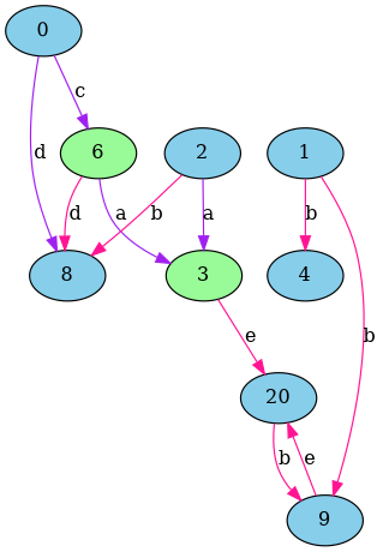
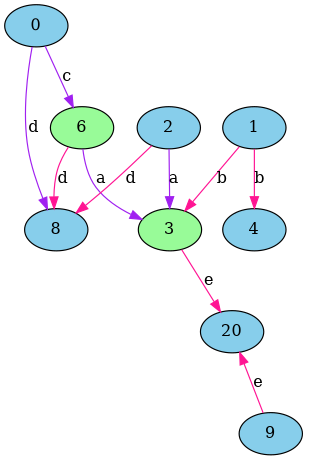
  strict digraph {
    node [fillcolor=skyblue style=filled]
    edge [color=deeppink]
    6 [fillcolor=palegreen]
    0
    8
    2
    3 [fillcolor=palegreen]
    1
    4
    n8 [label=9]
    n9 [label=20]
    6 -> 8 [label=d]
    6 -> 3 [color=purple label=a]
    0 -> 6 [color=purple label=c]
    0 -> 8 [color=purple label=d]
-   2 -> 8 [label=b]
+   2 -> 8 [label=d]
    2 -> 3 [color=purple label=a]
    3 -> n9 [label=e]
    1 -> 4 [label=b]
-   1 -> n8 [label=b]
+   1 -> 3 [label=b]
    n8 -> n9 [label=e]
-   n9 -> n8 [label=b]
  }
